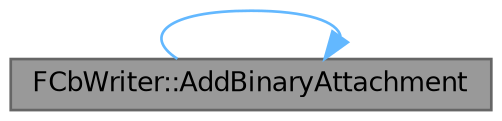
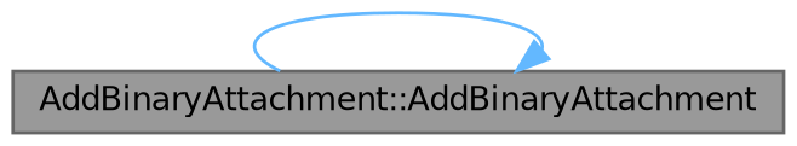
  digraph {
    rankdir=RL
-   n1 [color=gray40 fillcolor=grey60 fontcolor=black fontname=Helvetica fontsize=10 height=0.2 label="FCbWriter::AddBinaryAttachment" shape=box style=filled width=0.4]
+   n1 [color=gray40 fillcolor=grey60 fontcolor=black fontname=Helvetica fontsize=10 height=0.2 label="AddBinaryAttachment::AddBinaryAttachment" shape=box style=filled width=0.4]
    n1 -> n1 [color=steelblue1 dir=back fontname=Helvetica fontsize=10 labelfontname=Helvetica labelfontsize=10 style=solid]
  }
